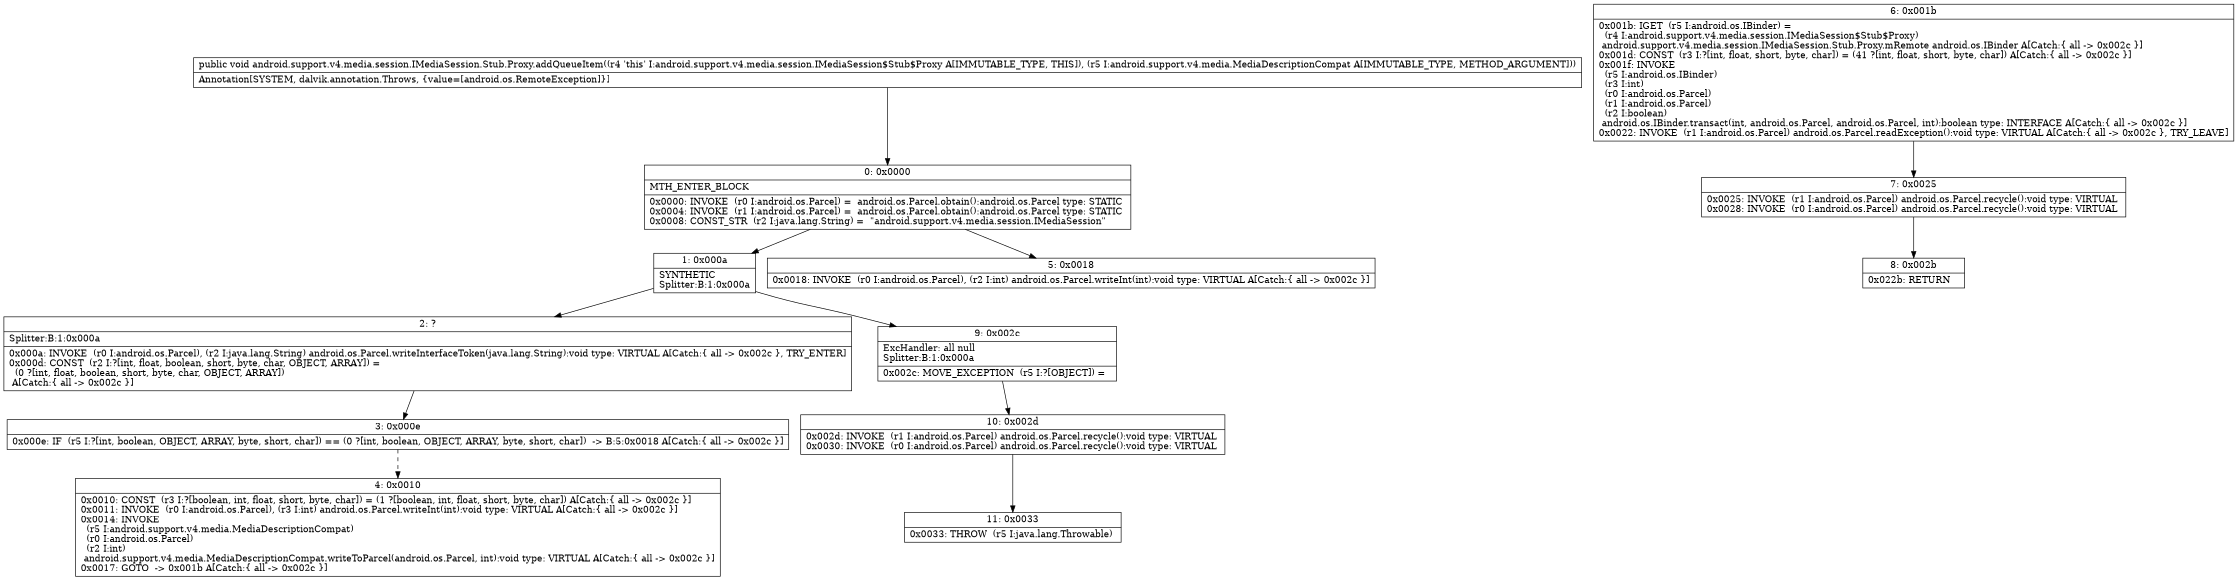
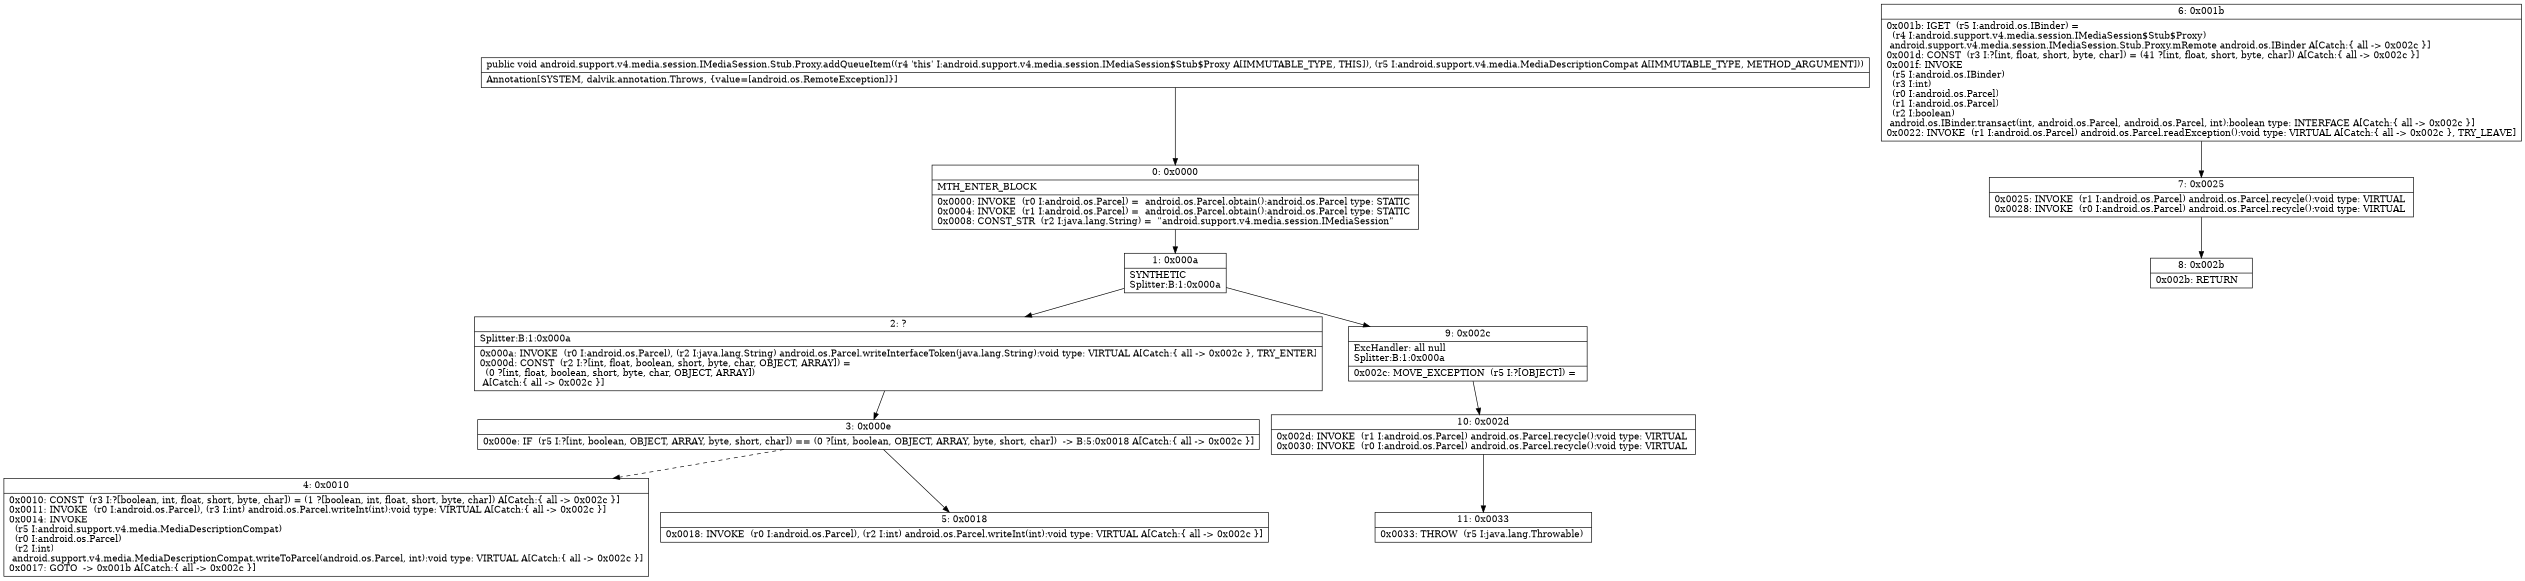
  digraph {
    node [shape=record]
    n1 [label="{0\:\ 0x0000|MTH_ENTER_BLOCK\l|0x0000: INVOKE  (r0 I:android.os.Parcel) =  android.os.Parcel.obtain():android.os.Parcel type: STATIC \l0x0004: INVOKE  (r1 I:android.os.Parcel) =  android.os.Parcel.obtain():android.os.Parcel type: STATIC \l0x0008: CONST_STR  (r2 I:java.lang.String) =  \"android.support.v4.media.session.IMediaSession\" \l}"]
    n2 [label="{1\:\ 0x000a|SYNTHETIC\lSplitter:B:1:0x000a\l}"]
    n3 [label="{2\:\ ?|Splitter:B:1:0x000a\l|0x000a: INVOKE  (r0 I:android.os.Parcel), (r2 I:java.lang.String) android.os.Parcel.writeInterfaceToken(java.lang.String):void type: VIRTUAL A[Catch:\{ all \-\> 0x002c \}, TRY_ENTER]\l0x000d: CONST  (r2 I:?[int, float, boolean, short, byte, char, OBJECT, ARRAY]) = \l  (0 ?[int, float, boolean, short, byte, char, OBJECT, ARRAY])\l A[Catch:\{ all \-\> 0x002c \}]\l}"]
    n4 [label="{9\:\ 0x002c|ExcHandler: all null\lSplitter:B:1:0x000a\l|0x002c: MOVE_EXCEPTION  (r5 I:?[OBJECT]) =  \l}"]
    n5 [label="{3\:\ 0x000e|0x000e: IF  (r5 I:?[int, boolean, OBJECT, ARRAY, byte, short, char]) == (0 ?[int, boolean, OBJECT, ARRAY, byte, short, char])  \-\> B:5:0x0018 A[Catch:\{ all \-\> 0x002c \}]\l}"]
    n6 [label="{10\:\ 0x002d|0x002d: INVOKE  (r1 I:android.os.Parcel) android.os.Parcel.recycle():void type: VIRTUAL \l0x0030: INVOKE  (r0 I:android.os.Parcel) android.os.Parcel.recycle():void type: VIRTUAL \l}"]
    n7 [label="{4\:\ 0x0010|0x0010: CONST  (r3 I:?[boolean, int, float, short, byte, char]) = (1 ?[boolean, int, float, short, byte, char]) A[Catch:\{ all \-\> 0x002c \}]\l0x0011: INVOKE  (r0 I:android.os.Parcel), (r3 I:int) android.os.Parcel.writeInt(int):void type: VIRTUAL A[Catch:\{ all \-\> 0x002c \}]\l0x0014: INVOKE  \l  (r5 I:android.support.v4.media.MediaDescriptionCompat)\l  (r0 I:android.os.Parcel)\l  (r2 I:int)\l android.support.v4.media.MediaDescriptionCompat.writeToParcel(android.os.Parcel, int):void type: VIRTUAL A[Catch:\{ all \-\> 0x002c \}]\l0x0017: GOTO  \-\> 0x001b A[Catch:\{ all \-\> 0x002c \}]\l}"]
    n8 [label="{5\:\ 0x0018|0x0018: INVOKE  (r0 I:android.os.Parcel), (r2 I:int) android.os.Parcel.writeInt(int):void type: VIRTUAL A[Catch:\{ all \-\> 0x002c \}]\l}"]
    n9 [label="{6\:\ 0x001b|0x001b: IGET  (r5 I:android.os.IBinder) = \l  (r4 I:android.support.v4.media.session.IMediaSession$Stub$Proxy)\l android.support.v4.media.session.IMediaSession.Stub.Proxy.mRemote android.os.IBinder A[Catch:\{ all \-\> 0x002c \}]\l0x001d: CONST  (r3 I:?[int, float, short, byte, char]) = (41 ?[int, float, short, byte, char]) A[Catch:\{ all \-\> 0x002c \}]\l0x001f: INVOKE  \l  (r5 I:android.os.IBinder)\l  (r3 I:int)\l  (r0 I:android.os.Parcel)\l  (r1 I:android.os.Parcel)\l  (r2 I:boolean)\l android.os.IBinder.transact(int, android.os.Parcel, android.os.Parcel, int):boolean type: INTERFACE A[Catch:\{ all \-\> 0x002c \}]\l0x0022: INVOKE  (r1 I:android.os.Parcel) android.os.Parcel.readException():void type: VIRTUAL A[Catch:\{ all \-\> 0x002c \}, TRY_LEAVE]\l}"]
    n10 [label="{7\:\ 0x0025|0x0025: INVOKE  (r1 I:android.os.Parcel) android.os.Parcel.recycle():void type: VIRTUAL \l0x0028: INVOKE  (r0 I:android.os.Parcel) android.os.Parcel.recycle():void type: VIRTUAL \l}"]
-   n11 [label="{8\:\ 0x002b|0x022b: RETURN   \l}"]
+   n11 [label="{8\:\ 0x002b|0x002b: RETURN   \l}"]
    n12 [label="{11\:\ 0x0033|0x0033: THROW  (r5 I:java.lang.Throwable) \l}"]
    n13 [label="{public void android.support.v4.media.session.IMediaSession.Stub.Proxy.addQueueItem((r4 'this' I:android.support.v4.media.session.IMediaSession$Stub$Proxy A[IMMUTABLE_TYPE, THIS]), (r5 I:android.support.v4.media.MediaDescriptionCompat A[IMMUTABLE_TYPE, METHOD_ARGUMENT]))  | Annotation[SYSTEM, dalvik.annotation.Throws, \{value=[android.os.RemoteException]\}]\l}"]
    n1 -> n2
    n2 -> n3
    n2 -> n4
    n3 -> n5
    n4 -> n6
    n5 -> n7 [style=dashed]
-   n1 -> n8
+   n5 -> n8
    n6 -> n12
    n9 -> n10
    n10 -> n11
    n13 -> n1
  }
